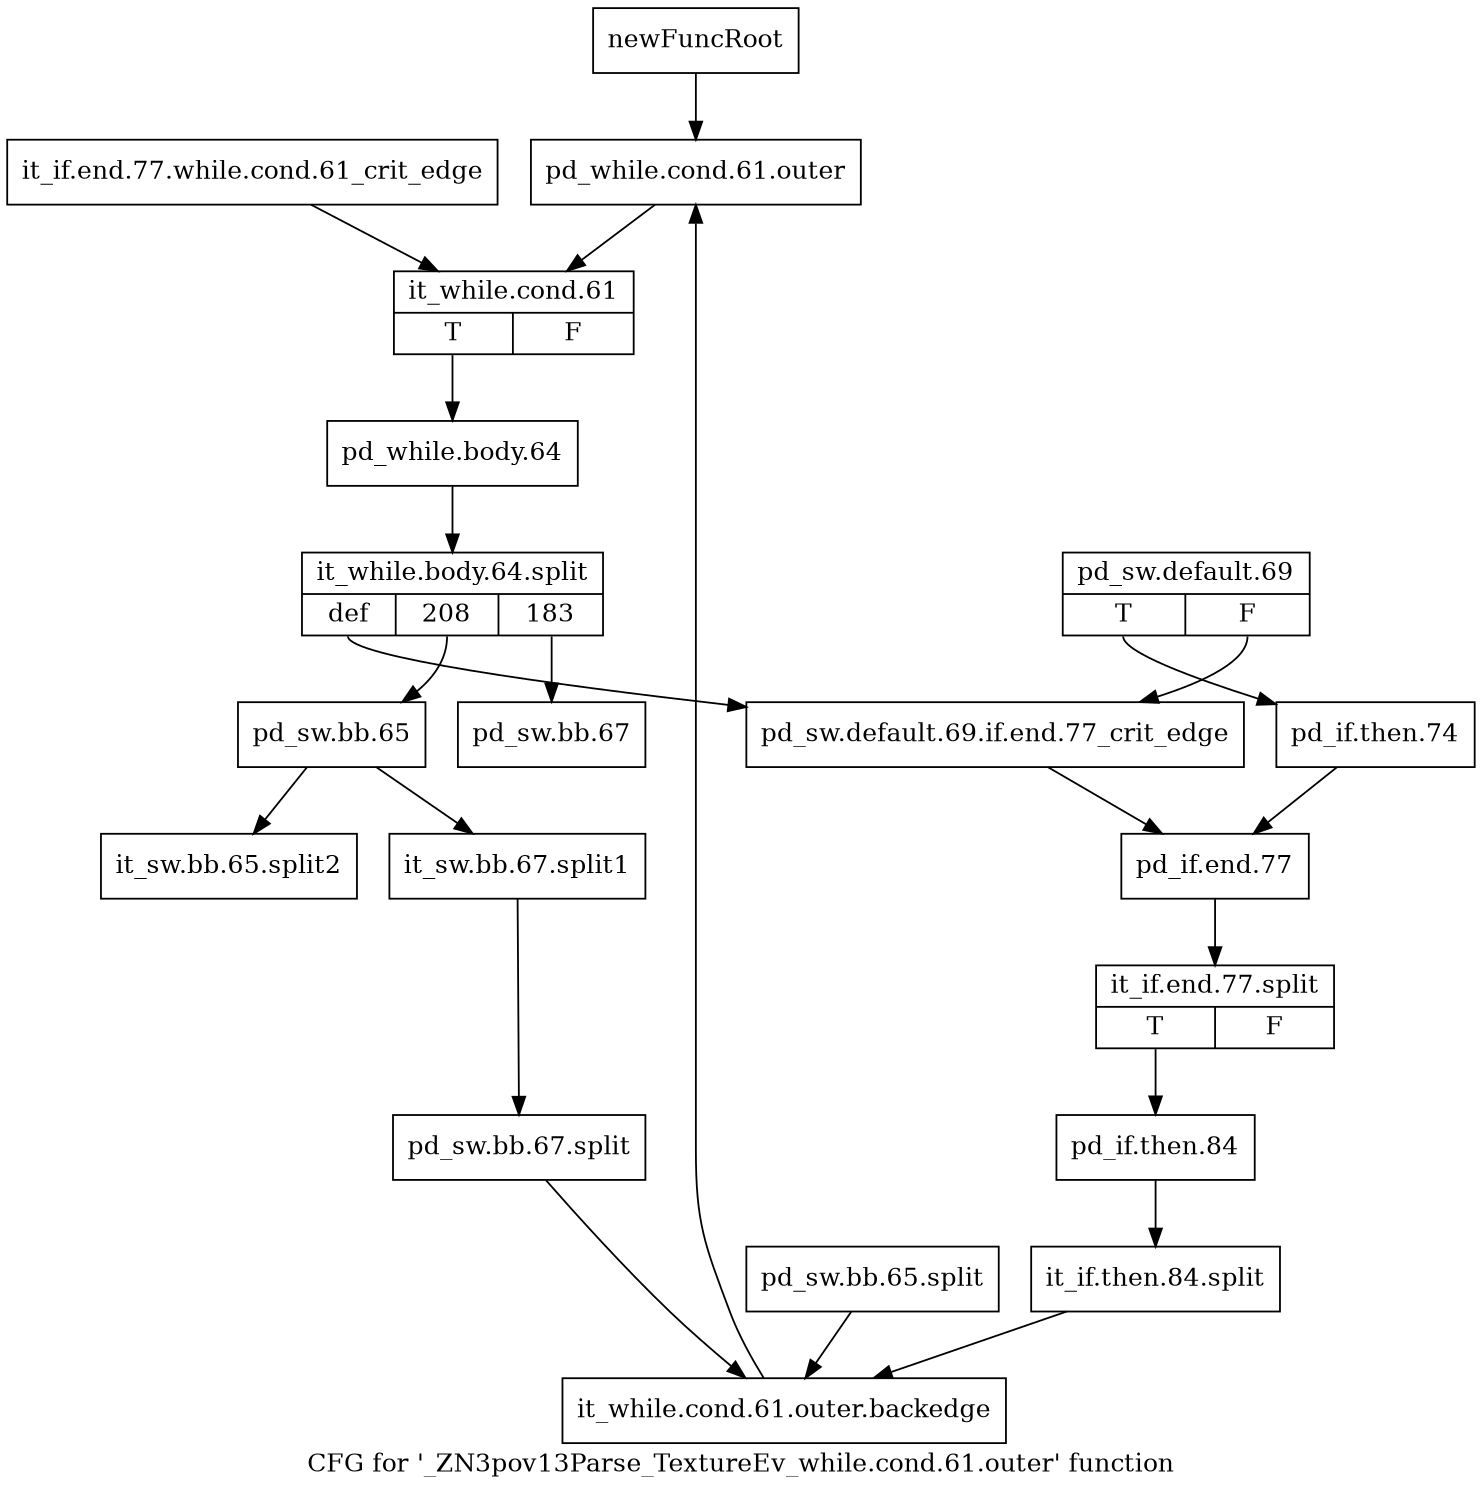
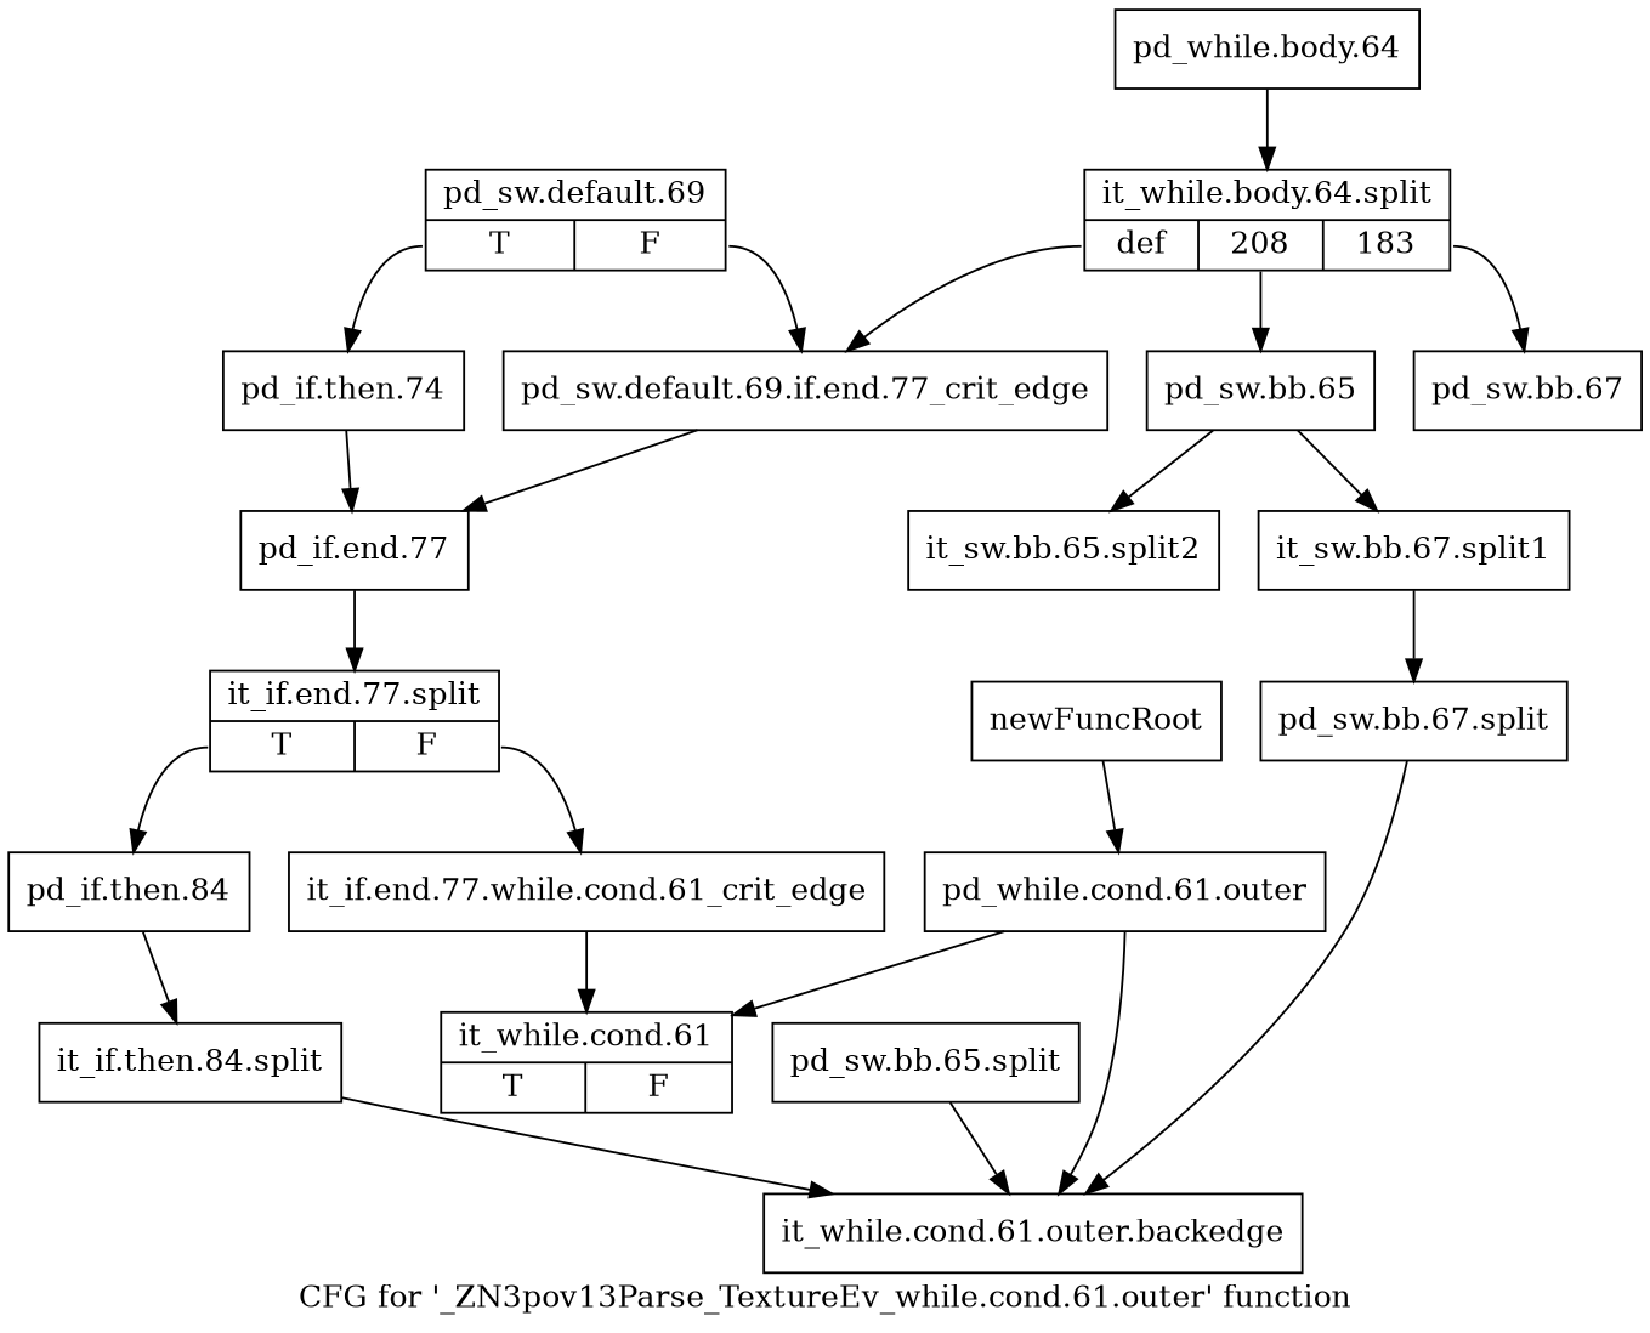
  digraph {
    label="CFG for '_ZN3pov13Parse_TextureEv_while.cond.61.outer' function"
    node [shape=record]
    n1 [label="{newFuncRoot}"]
    n2 [label="{pd_while.cond.61.outer}"]
    n3 [label="{it_while.cond.61|{<s0>T|<s1>F}}"]
    n4 [label="{pd_while.body.64}"]
    n5 [label="{it_while.body.64.split|{<s0>def|<s1>208|<s2>183}}"]
    n6 [label="{pd_sw.bb.65}"]
    n7 [label="{pd_sw.bb.67}"]
    n8 [label="{pd_sw.default.69.if.end.77_crit_edge}"]
    n9 [label="{pd_sw.default.69|{<s0>T|<s1>F}}"]
    n10 [label="{pd_if.then.74}"]
    n11 [label="{it_sw.bb.65.split2}"]
    n12 [label="{it_sw.bb.67.split1}"]
    n13 [label="{pd_if.end.77}"]
    n14 [label="{pd_sw.bb.67.split}"]
    n15 [label="{it_while.cond.61.outer.backedge}"]
    n16 [label="{pd_sw.bb.65.split}"]
    n17 [label="{it_if.end.77.split|{<s0>T|<s1>F}}"]
    n18 [label="{pd_if.then.84}"]
    n19 [label="{it_if.end.77.while.cond.61_crit_edge}"]
    n20 [label="{it_if.then.84.split}"]
    n1 -> n2
    n2 -> n3
-   n3 -> n4 [tailport=s0]
    n4 -> n5
    n5 -> n6 [tailport=s1]
    n5 -> n7 [tailport=s2]
    n5 -> n8 [tailport=s0]
    n6 -> n11
    n6 -> n12
    n8 -> n13
    n9 -> n8 [tailport=s1]
    n9 -> n10 [tailport=s0]
    n10 -> n13
    n12 -> n14
    n13 -> n17
    n14 -> n15
-   n15 -> n2
+   n2 -> n15
    n16 -> n15
    n17 -> n18 [tailport=s0]
+   n17 -> n19 [tailport=s1]
    n18 -> n20
    n19 -> n3
    n20 -> n15
  }
